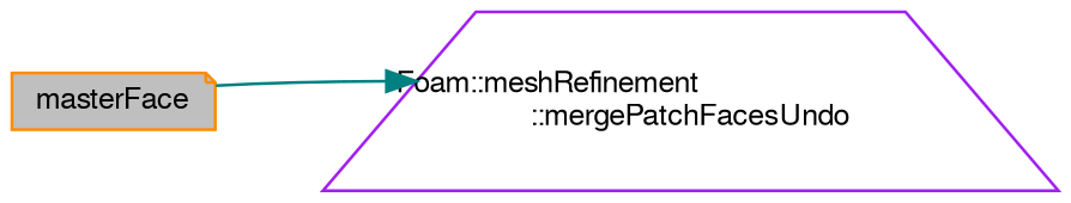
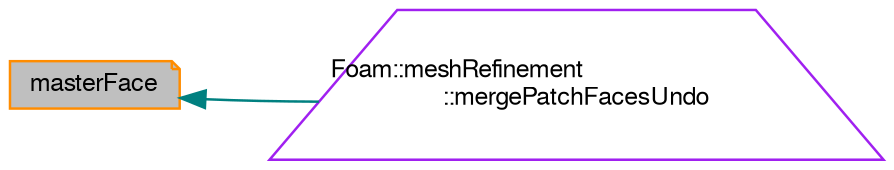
  digraph {
    rankdir=LR
    node [fontname=FreeSans fontsize=10]
    n1 [color=darkorange fillcolor=grey75 fontcolor=black height=0.2 label=masterFace shape=note style=filled width=0.4]
    n2 [color=purple height=0.2 label="Foam::meshRefinement\l::mergePatchFacesUndo" shape=trapezium width=0.4]
-   n2 -> n1 [color=teal dir=back fontname=FreeSans fontsize=10 labelfontname=FreeSans labelfontsize=10 style=solid]
+   n1 -> n2 [color=teal dir=back fontname=FreeSans fontsize=10 labelfontname=FreeSans labelfontsize=10 style=solid]
  }
